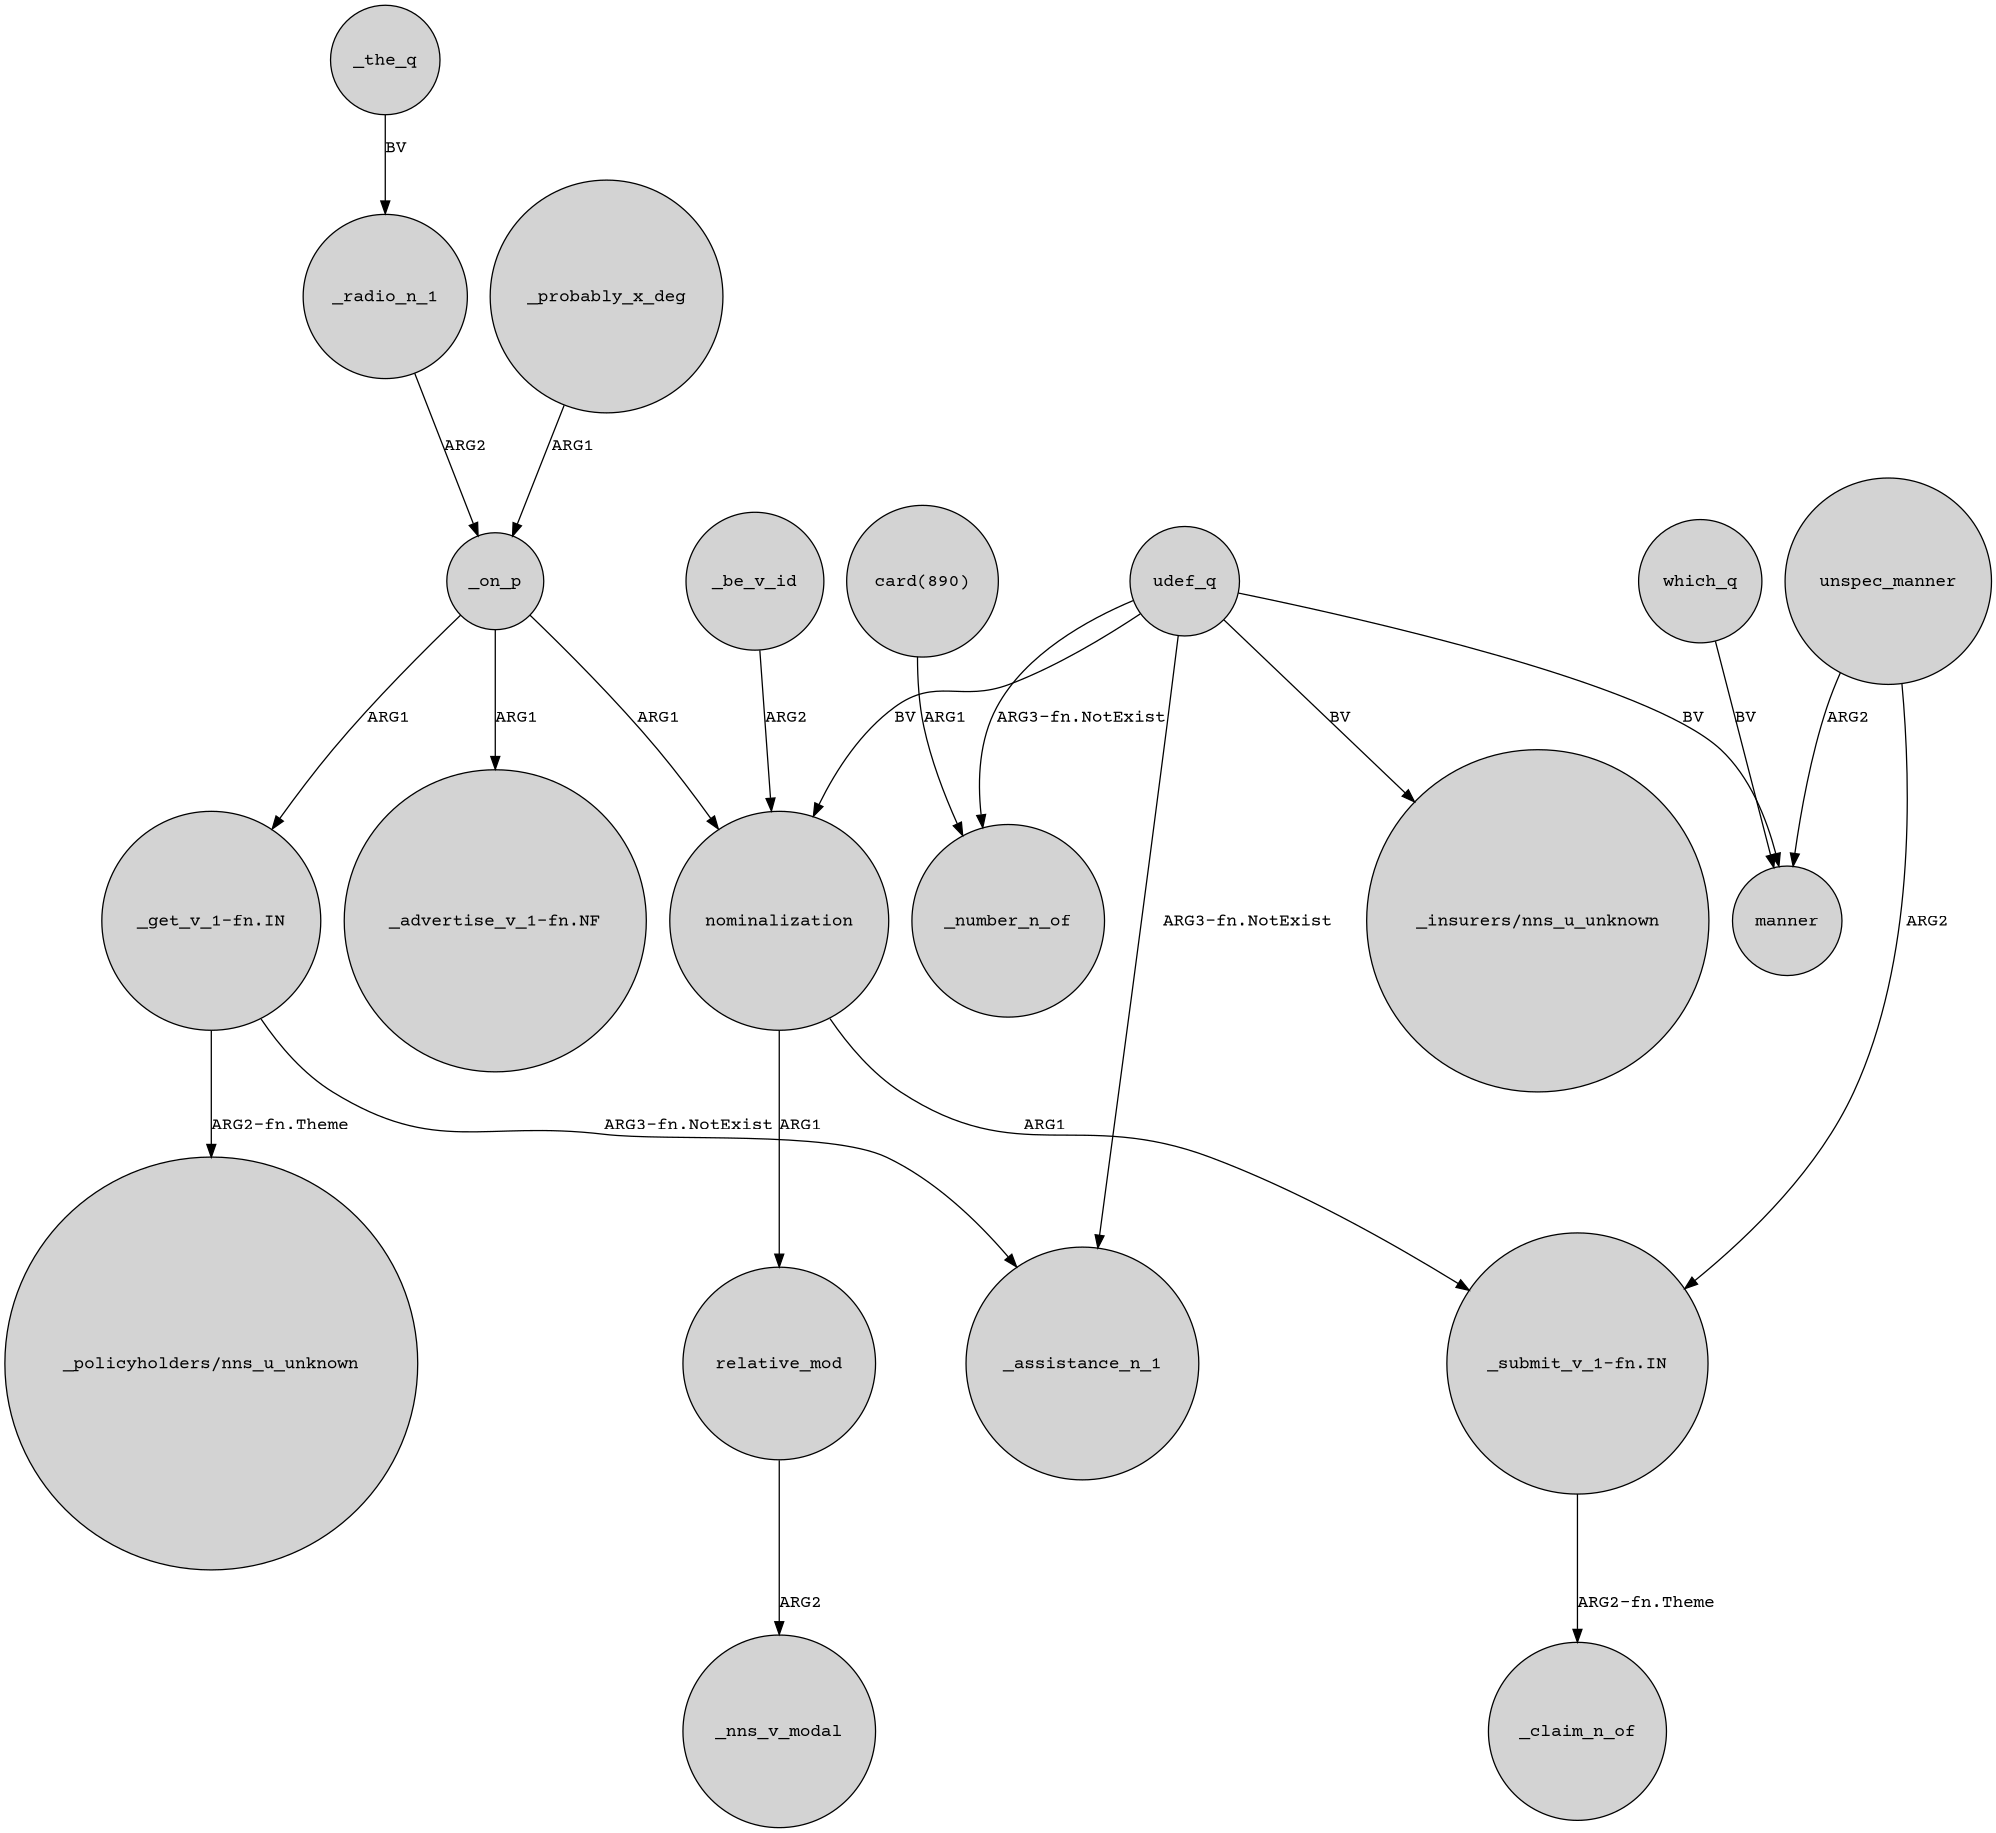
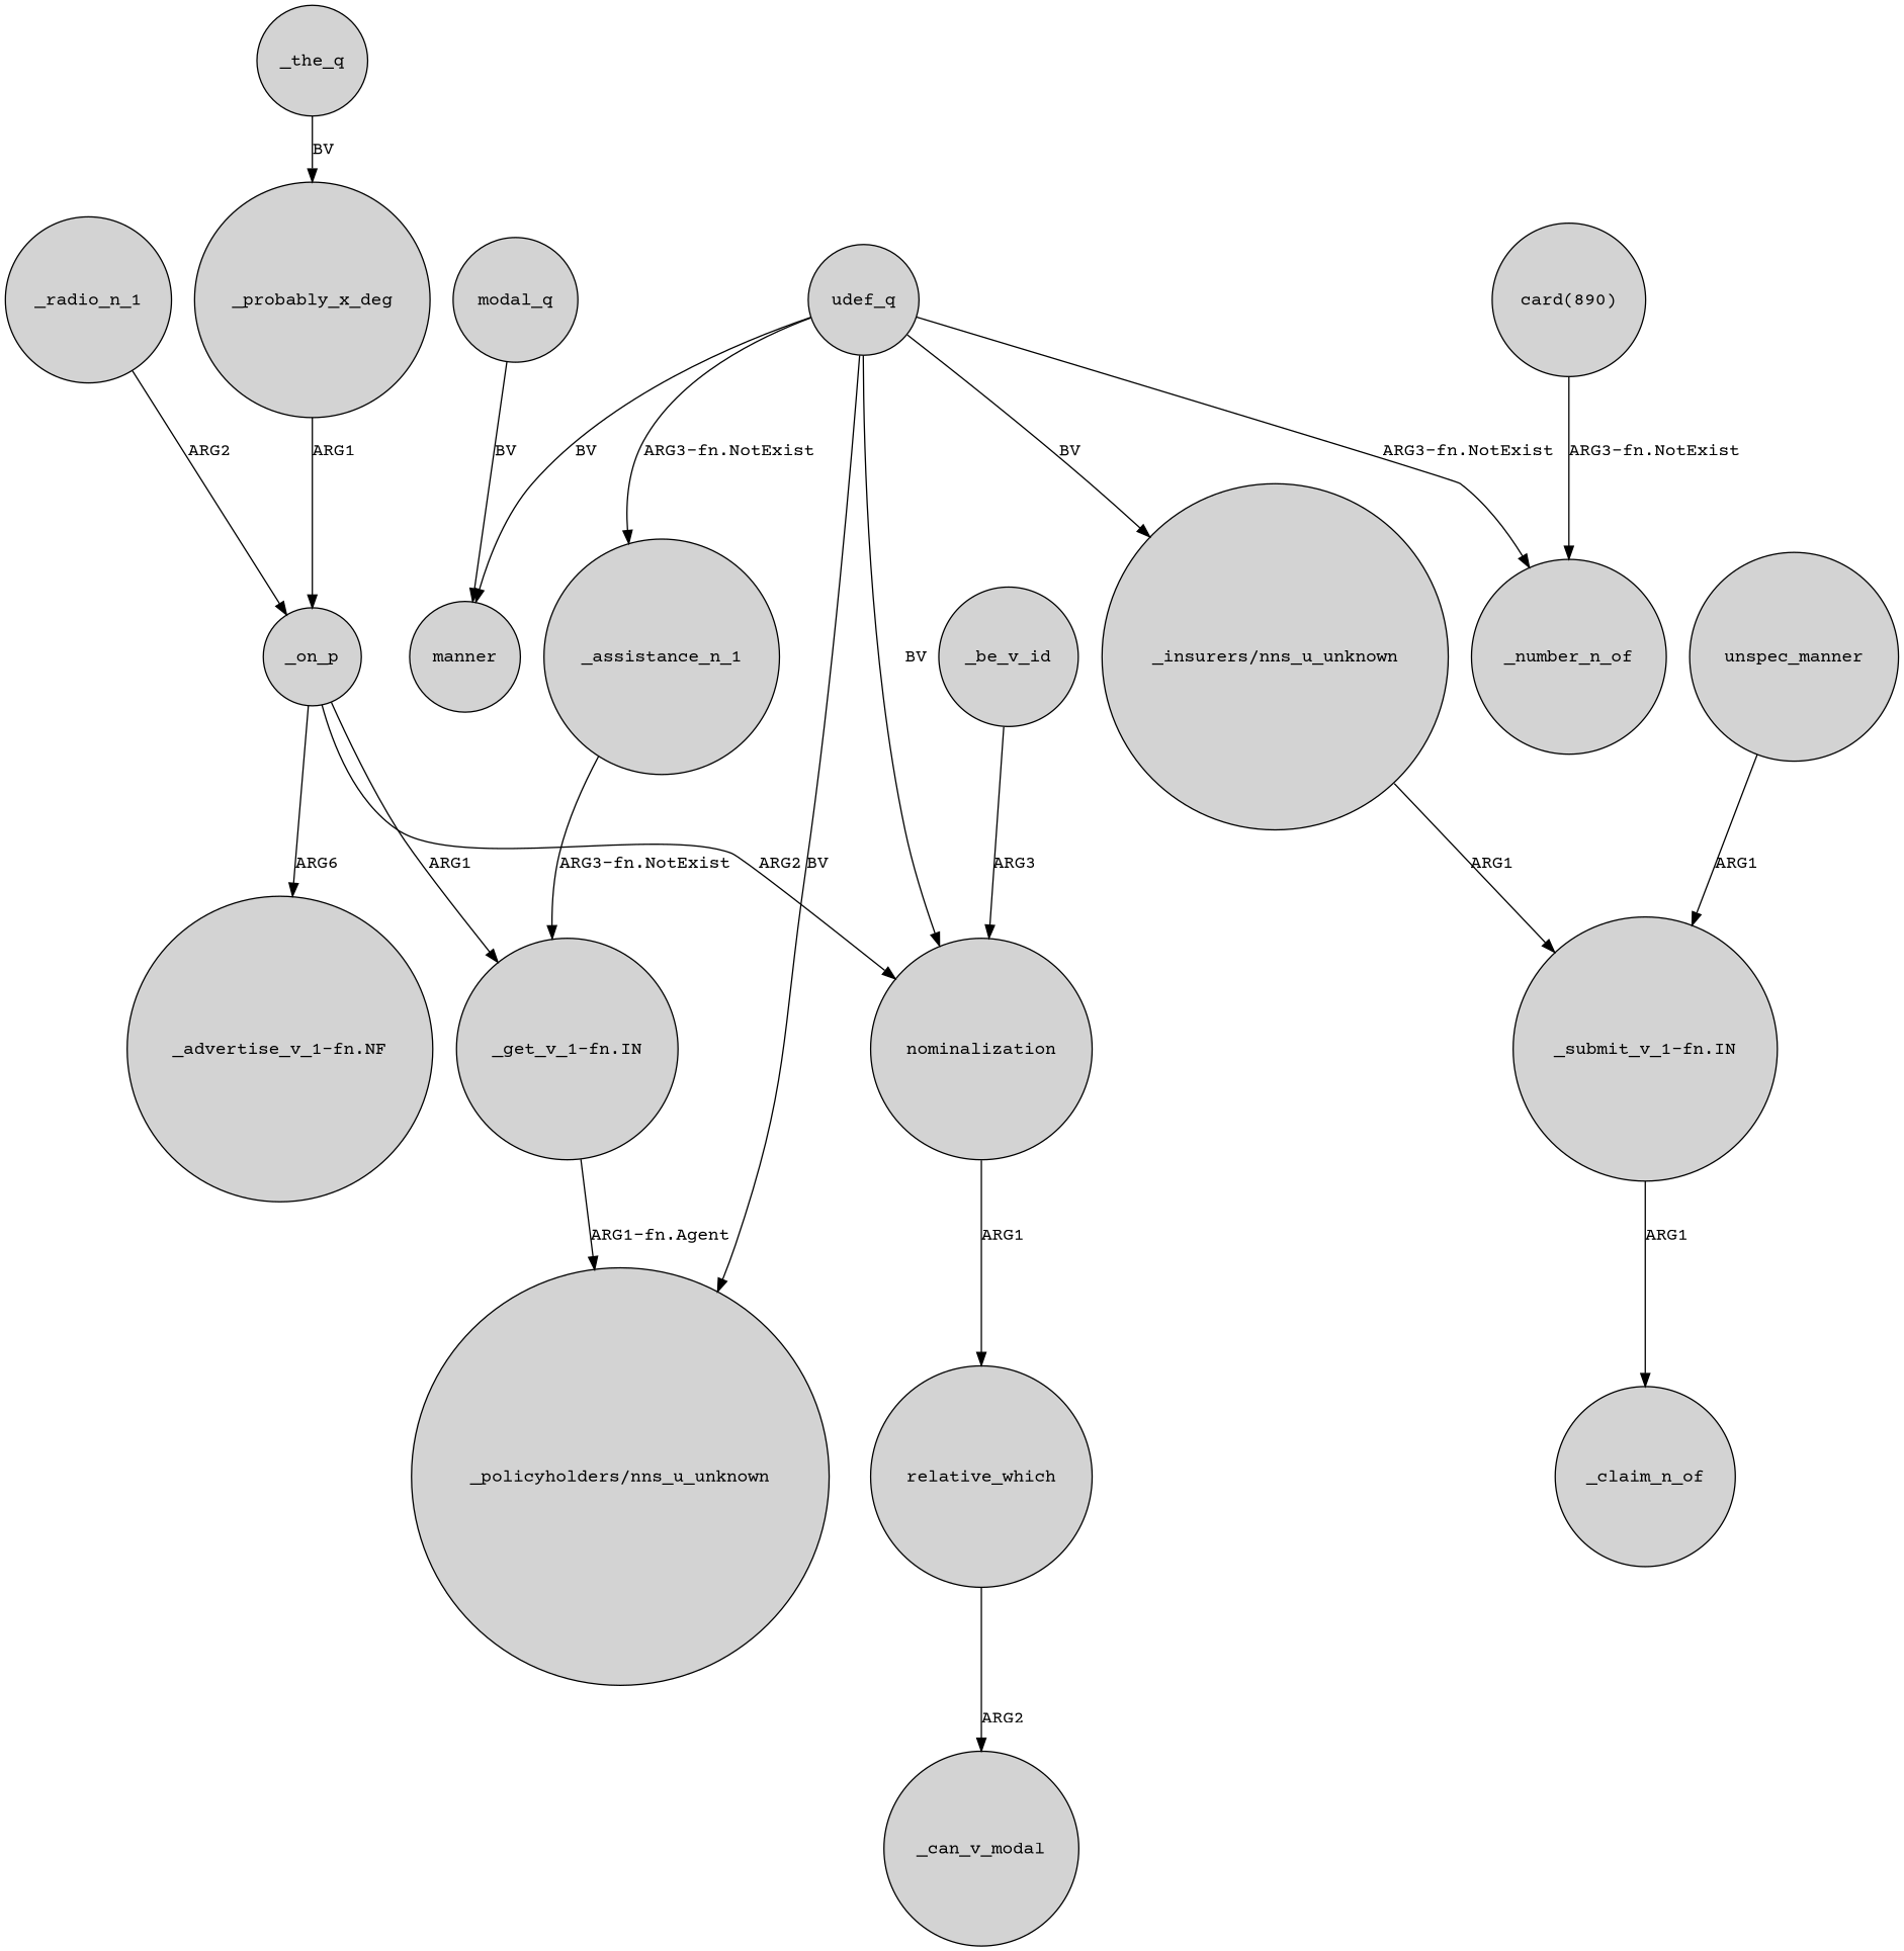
  digraph {
    fontname="Courier Prime"
    node [fontname="Courier Prime" shape=circle style=filled]
    edge [fontname="Courier Prime"]
    "_get_v_1-fn.IN"
    "_policyholders/nns_u_unknown"
    _assistance_n_1
    udef_q
    _number_n_of
    nominalization
    "_insurers/nns_u_unknown"
    manner
    "_submit_v_1-fn.IN"
-   relative_mod
+   relative_mod [label=relative_which]
    _claim_n_of
    unspec_manner
    _on_p
    "_advertise_v_1-fn.NF"
    _radio_n_1
-   _can_v_modal [label=_nns_v_modal]
-   which_q
+   _can_v_modal
+   which_q [label=modal_q]
    _be_v_id
    n19 [label="card(890)"]
    _probably_x_deg
    _the_q
-   "_get_v_1-fn.IN" -> "_policyholders/nns_u_unknown" [label="ARG2-fn.Theme"]
-   "_get_v_1-fn.IN" -> _assistance_n_1 [label="ARG3-fn.NotExist"]
+   "_get_v_1-fn.IN" -> "_policyholders/nns_u_unknown" [label="ARG1-fn.Agent"]
+   _assistance_n_1 -> "_get_v_1-fn.IN" [label="ARG3-fn.NotExist"]
+   udef_q -> "_policyholders/nns_u_unknown" [label=BV]
    udef_q -> _assistance_n_1 [label="ARG3-fn.NotExist"]
    udef_q -> _number_n_of [label="ARG3-fn.NotExist"]
    udef_q -> nominalization [label=BV]
    udef_q -> "_insurers/nns_u_unknown" [label=BV]
    udef_q -> manner [label=BV]
-   nominalization -> "_submit_v_1-fn.IN" [label=ARG1]
+   "_insurers/nns_u_unknown" -> "_submit_v_1-fn.IN" [label=ARG1]
    nominalization -> relative_mod [label=ARG1]
-   "_submit_v_1-fn.IN" -> _claim_n_of [label="ARG2-fn.Theme"]
+   "_submit_v_1-fn.IN" -> _claim_n_of [label=ARG1]
    relative_mod -> _can_v_modal [label=ARG2]
-   unspec_manner -> manner [label=ARG2]
-   unspec_manner -> "_submit_v_1-fn.IN" [label=ARG2]
+   unspec_manner -> "_submit_v_1-fn.IN" [label=ARG1]
    _on_p -> "_get_v_1-fn.IN" [label=ARG1]
-   _on_p -> nominalization [label=ARG1]
-   _on_p -> "_advertise_v_1-fn.NF" [label=ARG1]
+   _on_p -> nominalization [label=ARG2]
+   _on_p -> "_advertise_v_1-fn.NF" [label=ARG6]
    _radio_n_1 -> _on_p [label=ARG2]
    which_q -> manner [label=BV]
-   _be_v_id -> nominalization [label=ARG2]
-   n19 -> _number_n_of [label=ARG1]
+   _be_v_id -> nominalization [label=ARG3]
+   n19 -> _number_n_of [label="ARG3-fn.NotExist"]
    _probably_x_deg -> _on_p [label=ARG1]
-   _the_q -> _radio_n_1 [label=BV]
+   _the_q -> _probably_x_deg [label=BV]
  }
